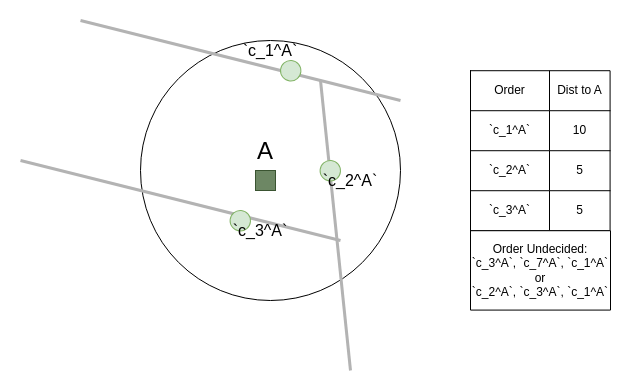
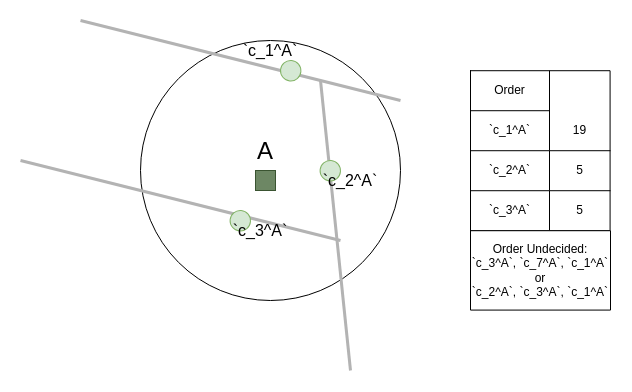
  <mxCell id="0" />
  <mxCell id="1" parent="0" />
  <mxCell id="2" value="" style="ellipse;whiteSpace=wrap;html=1;aspect=fixed;fillColor=none;" parent="1" vertex="1"><mxGeometry x="140" y="40" width="260" height="260" as="geometry" /></mxCell>
  <mxCell id="3" value="" style="endArrow=none;html=1;strokeWidth=3;fillColor=#76608a;strokeColor=#B3B3B3;" parent="1" edge="1"><mxGeometry width="50" height="50" relative="1" as="geometry"><mxPoint x="350" y="370" as="sourcePoint" /><mxPoint x="320" y="80" as="targetPoint" /></mxGeometry></mxCell>
  <mxCell id="4" value="" style="endArrow=none;html=1;strokeWidth=3;fillColor=#76608a;strokeColor=#B3B3B3;" parent="1" edge="1"><mxGeometry width="50" height="50" relative="1" as="geometry"><mxPoint x="400" y="100" as="sourcePoint" /><mxPoint x="80" y="20" as="targetPoint" /></mxGeometry></mxCell>
  <mxCell id="5" value="" style="ellipse;whiteSpace=wrap;html=1;aspect=fixed;fillColor=#d5e8d4;strokeColor=#82b366;rotation=5;" parent="1" vertex="1"><mxGeometry x="319.58" y="160" width="20.42" height="20.42" as="geometry" /></mxCell>
  <mxCell id="6" value="" style="ellipse;whiteSpace=wrap;html=1;aspect=fixed;fillColor=#d5e8d4;strokeColor=#82b366;rotation=5;" parent="1" vertex="1"><mxGeometry x="280" y="60" width="20.42" height="20.42" as="geometry" /></mxCell>
  <mxCell id="7" value="&lt;font style=&quot;font-size: 16px&quot;&gt;`c_1^A`&lt;/font&gt;" style="text;html=1;strokeColor=none;fillColor=none;align=center;verticalAlign=middle;whiteSpace=wrap;rounded=0;fontColor=#000000;" parent="1" vertex="1"><mxGeometry x="250" y="40" width="40" height="20" as="geometry" /></mxCell>
  <mxCell id="8" value="&lt;font style=&quot;font-size: 16px&quot;&gt;`c_2^A`&lt;/font&gt;" style="text;html=1;strokeColor=none;fillColor=none;align=center;verticalAlign=middle;whiteSpace=wrap;rounded=0;fontColor=#000000;" parent="1" vertex="1"><mxGeometry x="330" y="170" width="40" height="20" as="geometry" /></mxCell>
  <mxCell id="9" style="edgeStyle=orthogonalEdgeStyle;rounded=0;orthogonalLoop=1;jettySize=auto;html=1;exitX=0.5;exitY=1;exitDx=0;exitDy=0;strokeColor=#B3B3B3;strokeWidth=3;fontColor=#000000;" parent="1" source="7" target="7" edge="1"><mxGeometry relative="1" as="geometry" /></mxCell>
  <mxCell id="10" value="" style="endArrow=none;html=1;strokeWidth=3;fillColor=#76608a;strokeColor=#B3B3B3;" parent="1" edge="1"><mxGeometry width="50" height="50" relative="1" as="geometry"><mxPoint x="340" y="240" as="sourcePoint" /><mxPoint x="20" y="160" as="targetPoint" /></mxGeometry></mxCell>
  <mxCell id="11" value="" style="ellipse;whiteSpace=wrap;html=1;aspect=fixed;fillColor=#d5e8d4;strokeColor=#82b366;rotation=5;" parent="1" vertex="1"><mxGeometry x="229.58" y="210" width="20.42" height="20.42" as="geometry" /></mxCell>
  <mxCell id="12" value="&lt;font style=&quot;font-size: 16px&quot;&gt;`c_3^A`&lt;/font&gt;" style="text;html=1;strokeColor=none;fillColor=none;align=center;verticalAlign=middle;whiteSpace=wrap;rounded=0;fontColor=#000000;" parent="1" vertex="1"><mxGeometry x="240" y="220" width="40" height="20" as="geometry" /></mxCell>
  <mxCell id="13" value="" style="shape=table;html=1;whiteSpace=wrap;startSize=0;container=1;collapsible=0;childLayout=tableLayout;" parent="1" vertex="1"><mxGeometry x="470" y="70.21" width="139.58" height="160" as="geometry" /></mxCell>
  <mxCell id="14" value="" style="shape=partialRectangle;html=1;whiteSpace=wrap;collapsible=0;dropTarget=0;pointerEvents=0;fillColor=none;top=0;left=0;bottom=0;right=0;points=[[0,0.5],[1,0.5]];portConstraint=eastwest;" parent="13" vertex="1"><mxGeometry width="139.58" height="40" as="geometry" /></mxCell>
  <mxCell id="15" value="Order" style="shape=partialRectangle;html=1;whiteSpace=wrap;connectable=0;fillColor=none;top=0;left=0;bottom=0;right=0;overflow=hidden;" parent="14" vertex="1"><mxGeometry width="79" height="40" as="geometry" /></mxCell>
- <mxCell id="16" value="Dist to A" style="shape=partialRectangle;html=1;whiteSpace=wrap;connectable=0;fillColor=none;top=0;left=0;bottom=0;right=0;overflow=hidden;" parent="14" vertex="1"><mxGeometry x="79" width="61" height="40" as="geometry" /></mxCell>
  <mxCell id="17" value="" style="shape=partialRectangle;html=1;whiteSpace=wrap;collapsible=0;dropTarget=0;pointerEvents=0;fillColor=none;top=0;left=0;bottom=0;right=0;points=[[0,0.5],[1,0.5]];portConstraint=eastwest;" parent="13" vertex="1"><mxGeometry y="40" width="139.58" height="40" as="geometry" /></mxCell>
  <mxCell id="18" value="&lt;font style=&quot;font-size: 12px&quot;&gt;`c_1^A`&lt;/font&gt;" style="shape=partialRectangle;html=1;whiteSpace=wrap;connectable=0;fillColor=none;top=0;left=0;bottom=0;right=0;overflow=hidden;" parent="17" vertex="1"><mxGeometry width="79" height="40" as="geometry" /></mxCell>
- <mxCell id="19" value="10" style="shape=partialRectangle;html=1;whiteSpace=wrap;connectable=0;fillColor=none;top=0;left=0;bottom=0;right=0;overflow=hidden;" parent="17" vertex="1"><mxGeometry x="79" width="61" height="40" as="geometry" /></mxCell>
+ <mxCell id="19" value="19" style="shape=partialRectangle;html=1;whiteSpace=wrap;connectable=0;fillColor=none;top=0;left=0;bottom=0;right=0;overflow=hidden;" parent="17" vertex="1"><mxGeometry x="79" width="61" height="40" as="geometry" /></mxCell>
  <mxCell id="20" value="" style="shape=partialRectangle;html=1;whiteSpace=wrap;collapsible=0;dropTarget=0;pointerEvents=0;fillColor=none;top=0;left=0;bottom=0;right=0;points=[[0,0.5],[1,0.5]];portConstraint=eastwest;" parent="13" vertex="1"><mxGeometry y="80" width="139.58" height="40" as="geometry" /></mxCell>
  <mxCell id="21" value="&lt;div&gt;`c_2^A`&lt;/div&gt;" style="shape=partialRectangle;html=1;whiteSpace=wrap;connectable=0;fillColor=none;top=0;left=0;bottom=0;right=0;overflow=hidden;" parent="20" vertex="1"><mxGeometry width="79" height="40" as="geometry" /></mxCell>
  <mxCell id="22" value="5" style="shape=partialRectangle;html=1;whiteSpace=wrap;connectable=0;fillColor=none;top=0;left=0;bottom=0;right=0;overflow=hidden;" parent="20" vertex="1"><mxGeometry x="79" width="61" height="40" as="geometry" /></mxCell>
  <mxCell id="23" style="shape=partialRectangle;html=1;whiteSpace=wrap;collapsible=0;dropTarget=0;pointerEvents=0;fillColor=none;top=0;left=0;bottom=0;right=0;points=[[0,0.5],[1,0.5]];portConstraint=eastwest;" parent="13" vertex="1"><mxGeometry y="120" width="139.58" height="40" as="geometry" /></mxCell>
  <mxCell id="24" value="&lt;div&gt;`c_3^A`&lt;/div&gt;" style="shape=partialRectangle;html=1;whiteSpace=wrap;connectable=0;fillColor=none;top=0;left=0;bottom=0;right=0;overflow=hidden;" parent="23" vertex="1"><mxGeometry width="79" height="40" as="geometry" /></mxCell>
  <mxCell id="25" value="5" style="shape=partialRectangle;html=1;whiteSpace=wrap;connectable=0;fillColor=none;top=0;left=0;bottom=0;right=0;overflow=hidden;" parent="23" vertex="1"><mxGeometry x="79" width="61" height="40" as="geometry" /></mxCell>
  <mxCell id="26" value="" style="shape=table;html=1;whiteSpace=wrap;startSize=0;container=1;collapsible=0;childLayout=tableLayout;" parent="1" vertex="1"><mxGeometry x="470" y="230.21" width="140" height="79.37" as="geometry" /></mxCell>
  <mxCell id="27" value="" style="shape=partialRectangle;html=1;whiteSpace=wrap;collapsible=0;dropTarget=0;pointerEvents=0;fillColor=none;top=0;left=0;bottom=0;right=0;points=[[0,0.5],[1,0.5]];portConstraint=eastwest;" parent="26" vertex="1"><mxGeometry width="140" height="79" as="geometry" /></mxCell>
  <mxCell id="28" value="&lt;div&gt;Order Undecided:&lt;br&gt;`c_3^A`, `c_7^A`, `c_1^A`&lt;br&gt;or&lt;br&gt;`c_2^A`, `c_3^A`, `c_1^A`&lt;/div&gt;" style="shape=partialRectangle;html=1;whiteSpace=wrap;connectable=0;fillColor=none;top=0;left=0;bottom=0;right=0;overflow=hidden;" parent="27" vertex="1"><mxGeometry width="140" height="79" as="geometry" /></mxCell>
  <mxCell id="29" value="A&lt;br&gt;&lt;div&gt;&lt;br&gt;&lt;/div&gt;&lt;div&gt;&lt;br&gt;&lt;/div&gt;" style="whiteSpace=wrap;html=1;rounded=0;shadow=0;strokeWidth=1;fillColor=#6d8764;fontSize=24;align=right;strokeColor=#3A5431;" parent="1" vertex="1"><mxGeometry x="255" y="170" width="20" height="20" as="geometry" /></mxCell>
